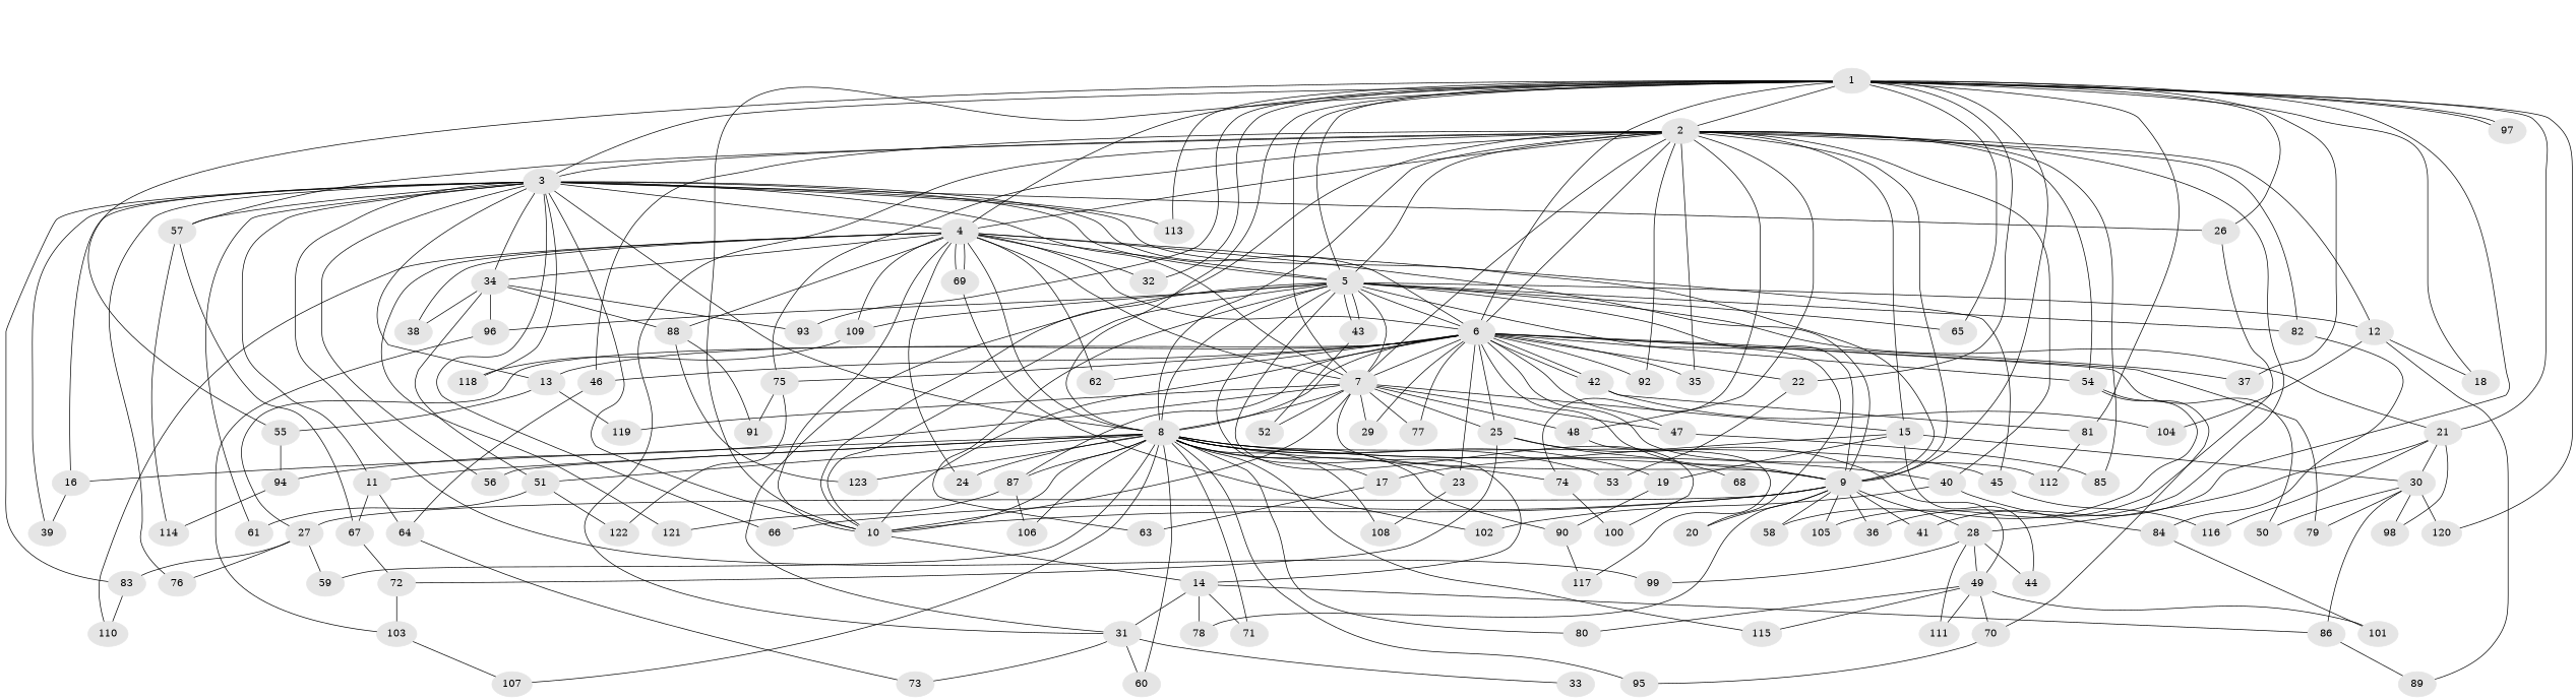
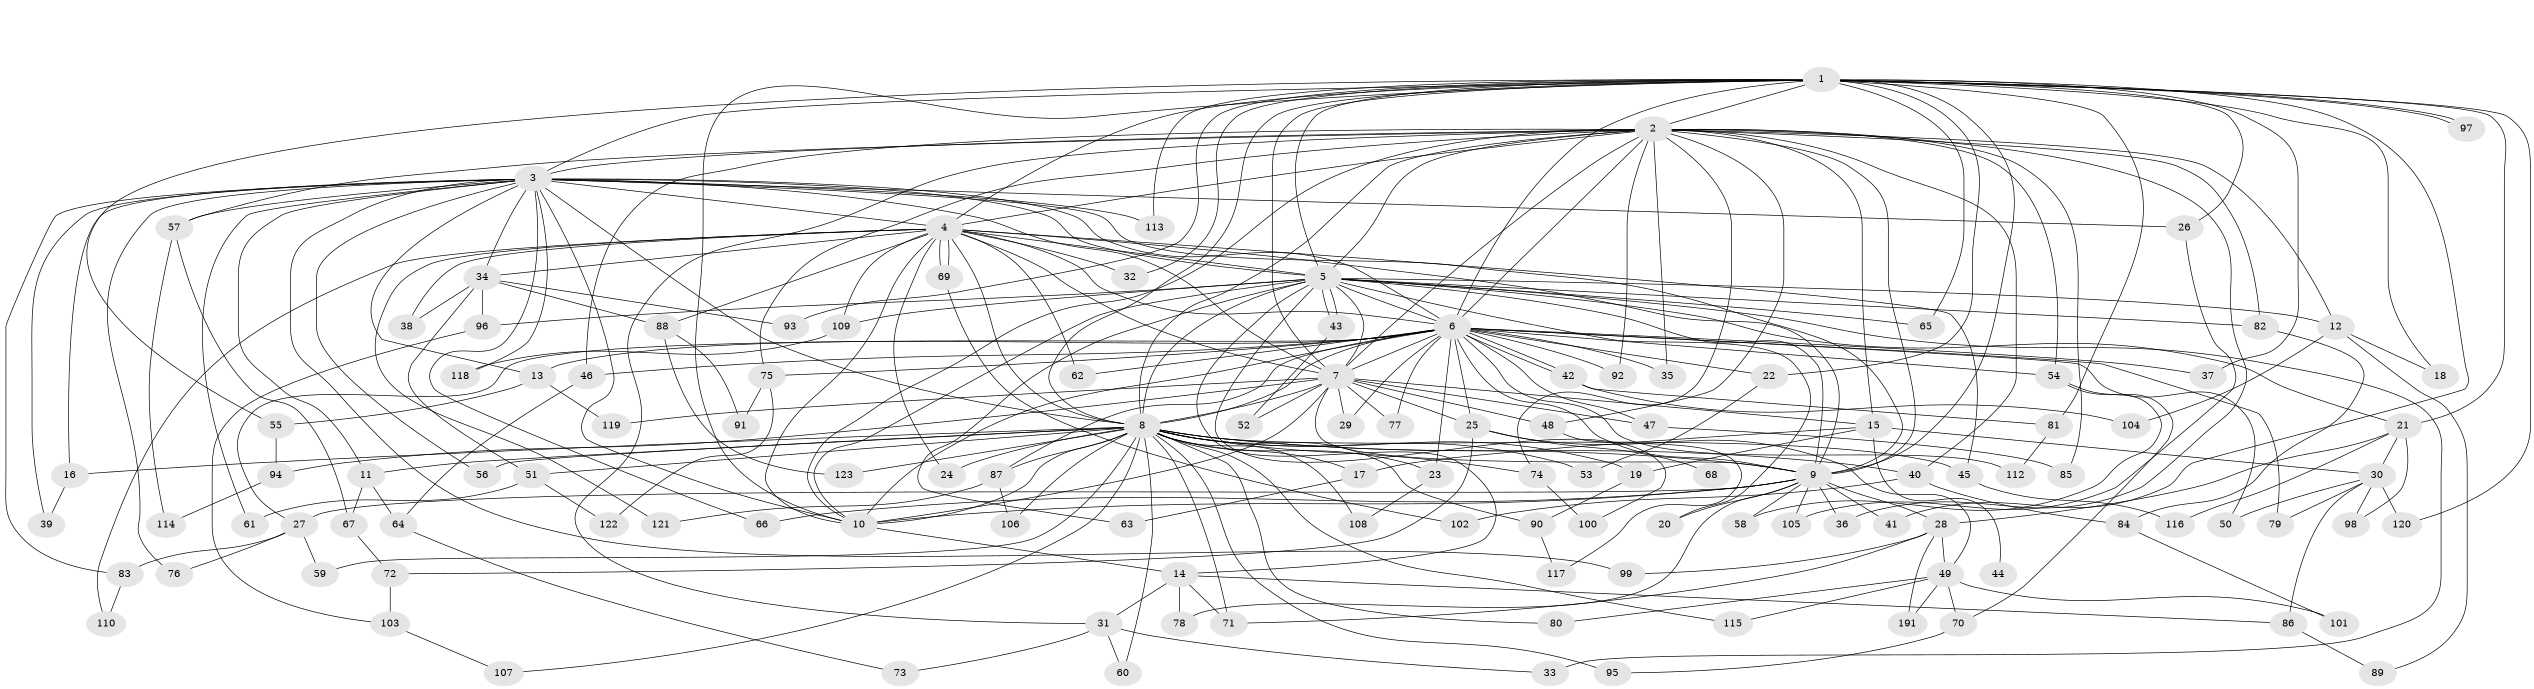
  graph {
    fontname="DejaVu Serif"
    node [color=gray90 fontname="DejaVu Serif" style=filled]
    edge [fontname="DejaVu Serif"]
    1
    2
    3
    4
    5
    6
    7
    8
    9
    10
    18
    21
    22
    26
    32
    37
    41
    55
    65
    81
    93
    97
    113
    120
    12
    15
    31
    35
    36
    40
    46
    48
    54
    57
    74
    75
    82
    85
    92
    11
    13
    16
    34
    39
    56
    61
    66
    76
    83
    99
    118
    24
    38
    45
    62
    69
    88
    109
    110
    121
    14
    20
    33
    43
    63
    96
    100
    23
    25
    27
    29
    42
    47
    50
    77
    79
    87
    112
    52
    94
    119
    17
    19
    51
    53
    59
    60
    71
    80
    90
    95
    106
    107
    108
    115
    123
    28
    58
    78
    105
    30
    98
    116
    89
    104
    44
    73
    84
    102
    64
    117
    70
    67
    114
    122
    91
    86
    103
    49
    68
    72
-   111
+   111 [label=191]
    101
    1 -- 2
    1 -- 3
    1 -- 4
    1 -- 5
    1 -- 6
    1 -- 7
    1 -- 8
    1 -- 9
    1 -- 10
    1 -- 18
    1 -- 21
    1 -- 22
    1 -- 26
    1 -- 32
    1 -- 37
    1 -- 41
    1 -- 55
    1 -- 65
    1 -- 81
    1 -- 93
    1 -- 97
    1 -- 97
    1 -- 113
    1 -- 120
    2 -- 3
    2 -- 4
    2 -- 5
    2 -- 6
    2 -- 7
    2 -- 8
    2 -- 9
    2 -- 10
    2 -- 12
    2 -- 15
    2 -- 31
    2 -- 35
    2 -- 36
    2 -- 40
    2 -- 46
    2 -- 48
    2 -- 54
    2 -- 57
    2 -- 74
    2 -- 75
    2 -- 82
    2 -- 85
    2 -- 92
    3 -- 4
    3 -- 5
    3 -- 6
    3 -- 7
    3 -- 8
    3 -- 9
    3 -- 10
    3 -- 26
    3 -- 113
    3 -- 57
    3 -- 11
    3 -- 13
    3 -- 16
    3 -- 34
    3 -- 39
    3 -- 56
    3 -- 61
    3 -- 66
    3 -- 76
    3 -- 83
    3 -- 99
    3 -- 118
    4 -- 5
    4 -- 6
    4 -- 7
    4 -- 8
    4 -- 9
    4 -- 10
    4 -- 32
    4 -- 34
    4 -- 24
    4 -- 38
    4 -- 45
    4 -- 62
    4 -- 69
    4 -- 69
    4 -- 88
    4 -- 109
    4 -- 110
    4 -- 121
    5 -- 6
    5 -- 7
    5 -- 8
    5 -- 9
    5 -- 10
    5 -- 21
    5 -- 65
    5 -- 12
    5 -- 82
    5 -- 109
    5 -- 14
    5 -- 20
-   5 -- 31
+   5 -- 33
    5 -- 43
    5 -- 43
    5 -- 63
    5 -- 96
    5 -- 100
    6 -- 7
    6 -- 8
    6 -- 9
    6 -- 10
    6 -- 22
    6 -- 37
    6 -- 35
    6 -- 46
    6 -- 54
    6 -- 75
    6 -- 92
    6 -- 13
    6 -- 62
    6 -- 23
    6 -- 25
    6 -- 27
    6 -- 29
    6 -- 42
    6 -- 42
    6 -- 47
    6 -- 50
    6 -- 77
    6 -- 79
    6 -- 87
    6 -- 112
    7 -- 8
    7 -- 9
    7 -- 10
    7 -- 15
    7 -- 48
    7 -- 25
    7 -- 29
    7 -- 47
    7 -- 77
    7 -- 52
    7 -- 94
    7 -- 119
    8 -- 9
    8 -- 10
    8 -- 40
    8 -- 74
    8 -- 11
    8 -- 16
    8 -- 56
    8 -- 24
    8 -- 45
    8 -- 23
    8 -- 87
    8 -- 17
    8 -- 19
    8 -- 51
    8 -- 53
    8 -- 59
    8 -- 60
    8 -- 71
    8 -- 80
    8 -- 90
    8 -- 95
    8 -- 106
    8 -- 107
    8 -- 108
    8 -- 115
    8 -- 123
    9 -- 10
    9 -- 41
    9 -- 36
    9 -- 66
    9 -- 20
    9 -- 27
    9 -- 28
    9 -- 58
    9 -- 78
    9 -- 105
    10 -- 14
    21 -- 28
    21 -- 30
    21 -- 98
    21 -- 116
    22 -- 53
    26 -- 105
    55 -- 94
    81 -- 112
    12 -- 18
    12 -- 89
    12 -- 104
    15 -- 17
    15 -- 19
    15 -- 30
    15 -- 44
    31 -- 33
    31 -- 60
    31 -- 73
    40 -- 84
    40 -- 102
    46 -- 64
    48 -- 117
    54 -- 58
    54 -- 70
    57 -- 67
    57 -- 114
    74 -- 100
    75 -- 122
    75 -- 91
    82 -- 84
    11 -- 64
    11 -- 67
    13 -- 55
    13 -- 119
    16 -- 39
    34 -- 93
    34 -- 38
    34 -- 88
    34 -- 96
    34 -- 51
    83 -- 110
    45 -- 116
    69 -- 102
    88 -- 123
    88 -- 91
    109 -- 118
    14 -- 31
    14 -- 71
    14 -- 78
    14 -- 86
    43 -- 52
    96 -- 103
    23 -- 108
    25 -- 49
    25 -- 68
    25 -- 72
    27 -- 76
    27 -- 83
    27 -- 59
    42 -- 81
    42 -- 104
    47 -- 85
    87 -- 121
    87 -- 106
    94 -- 114
    17 -- 63
    19 -- 90
    51 -- 61
    51 -- 122
    90 -- 117
    28 -- 99
-   28 -- 44
+   28 -- 71
    28 -- 49
    28 -- 111
    30 -- 120
    30 -- 50
    30 -- 79
    30 -- 98
    30 -- 86
    84 -- 101
    64 -- 73
    70 -- 95
    67 -- 72
    86 -- 89
    103 -- 107
    49 -- 80
    49 -- 115
    49 -- 70
    49 -- 111
    49 -- 101
    72 -- 103
  }
